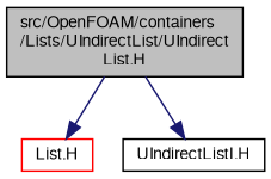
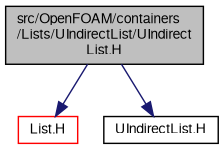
  digraph {
    node [color=black fontname=FreeSans fontsize=10 shape=record]
    edge [color=midnightblue fontname=FreeSans fontsize=10 labelfontname=FreeSans labelfontsize=10 style=solid]
    n1 [fillcolor=grey75 fontcolor=black height=0.2 label="src/OpenFOAM/containers\l/Lists/UIndirectList/UIndirect\lList.H" style=filled width=0.4]
    n2 [color=red height=0.2 label="List.H" width=0.4]
-   n3 [height=0.2 label="UIndirectListI.H" width=0.4]
+   n3 [height=0.2 label="UIndirectList.H" width=0.4]
    n1 -> n2
    n1 -> n3
  }
